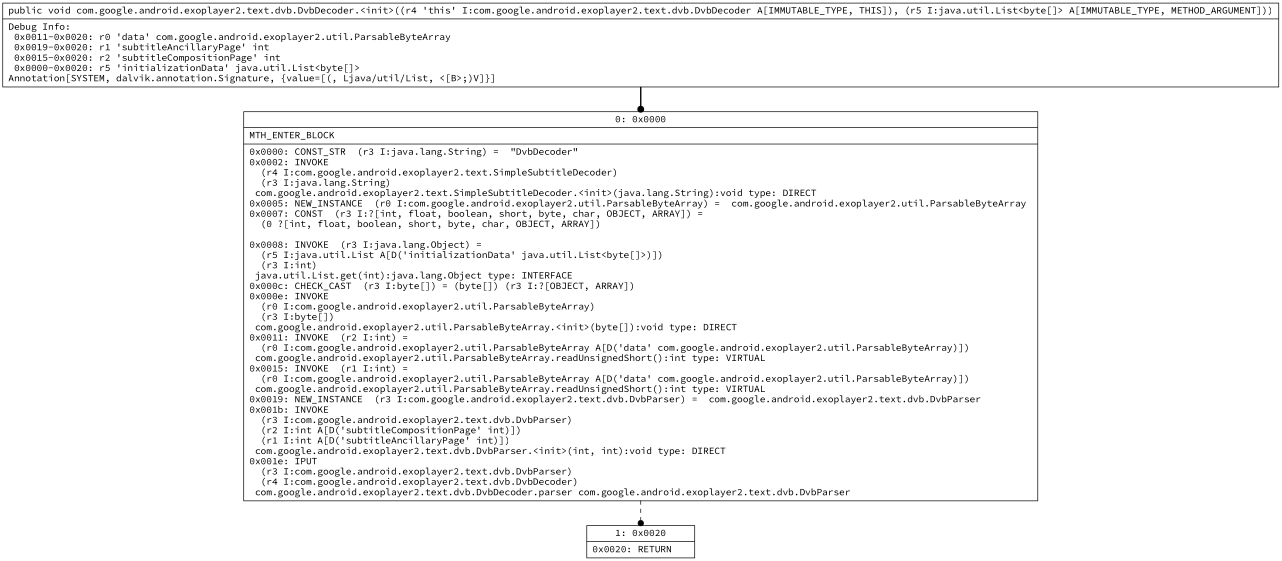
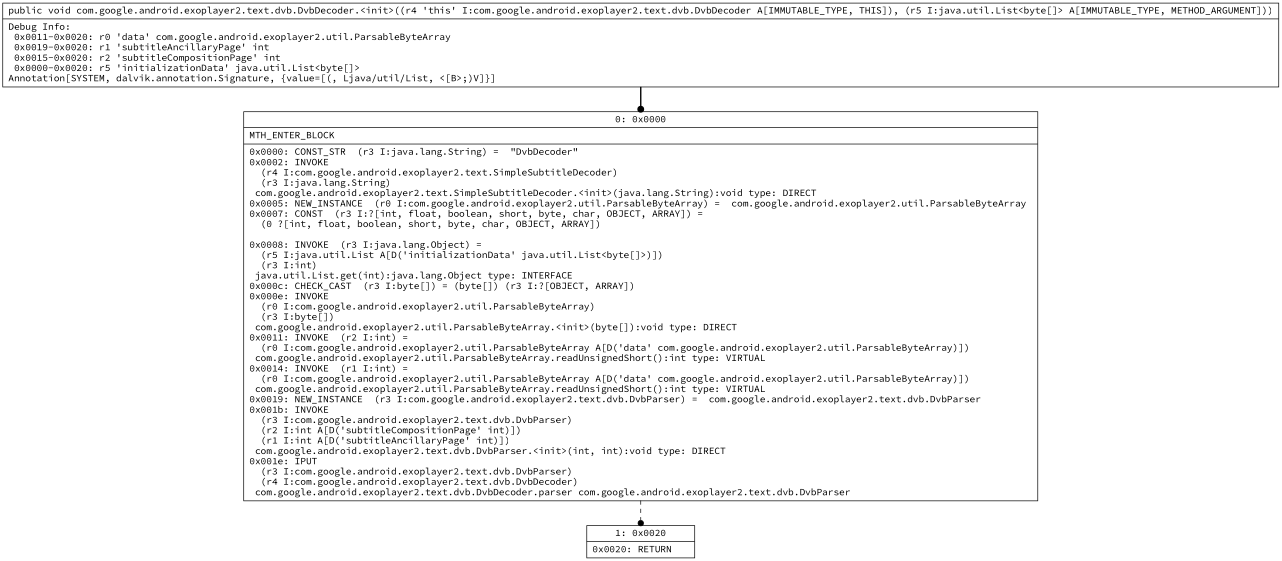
  digraph {
    fontname="Source Code Pro"
    node [shape=record fontname="Source Code Pro"]
    edge [arrowhead=dot fontname="Source Code Pro"]
-   n1 [label="{0\:\ 0x0000|MTH_ENTER_BLOCK\l|0x0000: CONST_STR  (r3 I:java.lang.String) =  \"DvbDecoder\" \l0x0002: INVOKE  \l  (r4 I:com.google.android.exoplayer2.text.SimpleSubtitleDecoder)\l  (r3 I:java.lang.String)\l com.google.android.exoplayer2.text.SimpleSubtitleDecoder.\<init\>(java.lang.String):void type: DIRECT \l0x0005: NEW_INSTANCE  (r0 I:com.google.android.exoplayer2.util.ParsableByteArray) =  com.google.android.exoplayer2.util.ParsableByteArray \l0x0007: CONST  (r3 I:?[int, float, boolean, short, byte, char, OBJECT, ARRAY]) = \l  (0 ?[int, float, boolean, short, byte, char, OBJECT, ARRAY])\l \l0x0008: INVOKE  (r3 I:java.lang.Object) = \l  (r5 I:java.util.List A[D('initializationData' java.util.List\<byte[]\>)])\l  (r3 I:int)\l java.util.List.get(int):java.lang.Object type: INTERFACE \l0x000c: CHECK_CAST  (r3 I:byte[]) = (byte[]) (r3 I:?[OBJECT, ARRAY]) \l0x000e: INVOKE  \l  (r0 I:com.google.android.exoplayer2.util.ParsableByteArray)\l  (r3 I:byte[])\l com.google.android.exoplayer2.util.ParsableByteArray.\<init\>(byte[]):void type: DIRECT \l0x0011: INVOKE  (r2 I:int) = \l  (r0 I:com.google.android.exoplayer2.util.ParsableByteArray A[D('data' com.google.android.exoplayer2.util.ParsableByteArray)])\l com.google.android.exoplayer2.util.ParsableByteArray.readUnsignedShort():int type: VIRTUAL \l0x0015: INVOKE  (r1 I:int) = \l  (r0 I:com.google.android.exoplayer2.util.ParsableByteArray A[D('data' com.google.android.exoplayer2.util.ParsableByteArray)])\l com.google.android.exoplayer2.util.ParsableByteArray.readUnsignedShort():int type: VIRTUAL \l0x0019: NEW_INSTANCE  (r3 I:com.google.android.exoplayer2.text.dvb.DvbParser) =  com.google.android.exoplayer2.text.dvb.DvbParser \l0x001b: INVOKE  \l  (r3 I:com.google.android.exoplayer2.text.dvb.DvbParser)\l  (r2 I:int A[D('subtitleCompositionPage' int)])\l  (r1 I:int A[D('subtitleAncillaryPage' int)])\l com.google.android.exoplayer2.text.dvb.DvbParser.\<init\>(int, int):void type: DIRECT \l0x001e: IPUT  \l  (r3 I:com.google.android.exoplayer2.text.dvb.DvbParser)\l  (r4 I:com.google.android.exoplayer2.text.dvb.DvbDecoder)\l com.google.android.exoplayer2.text.dvb.DvbDecoder.parser com.google.android.exoplayer2.text.dvb.DvbParser \l}"]
+   n1 [label="{0\:\ 0x0000|MTH_ENTER_BLOCK\l|0x0000: CONST_STR  (r3 I:java.lang.String) =  \"DvbDecoder\" \l0x0002: INVOKE  \l  (r4 I:com.google.android.exoplayer2.text.SimpleSubtitleDecoder)\l  (r3 I:java.lang.String)\l com.google.android.exoplayer2.text.SimpleSubtitleDecoder.\<init\>(java.lang.String):void type: DIRECT \l0x0005: NEW_INSTANCE  (r0 I:com.google.android.exoplayer2.util.ParsableByteArray) =  com.google.android.exoplayer2.util.ParsableByteArray \l0x0007: CONST  (r3 I:?[int, float, boolean, short, byte, char, OBJECT, ARRAY]) = \l  (0 ?[int, float, boolean, short, byte, char, OBJECT, ARRAY])\l \l0x0008: INVOKE  (r3 I:java.lang.Object) = \l  (r5 I:java.util.List A[D('initializationData' java.util.List\<byte[]\>)])\l  (r3 I:int)\l java.util.List.get(int):java.lang.Object type: INTERFACE \l0x000c: CHECK_CAST  (r3 I:byte[]) = (byte[]) (r3 I:?[OBJECT, ARRAY]) \l0x000e: INVOKE  \l  (r0 I:com.google.android.exoplayer2.util.ParsableByteArray)\l  (r3 I:byte[])\l com.google.android.exoplayer2.util.ParsableByteArray.\<init\>(byte[]):void type: DIRECT \l0x0011: INVOKE  (r2 I:int) = \l  (r0 I:com.google.android.exoplayer2.util.ParsableByteArray A[D('data' com.google.android.exoplayer2.util.ParsableByteArray)])\l com.google.android.exoplayer2.util.ParsableByteArray.readUnsignedShort():int type: VIRTUAL \l0x0014: INVOKE  (r1 I:int) = \l  (r0 I:com.google.android.exoplayer2.util.ParsableByteArray A[D('data' com.google.android.exoplayer2.util.ParsableByteArray)])\l com.google.android.exoplayer2.util.ParsableByteArray.readUnsignedShort():int type: VIRTUAL \l0x0019: NEW_INSTANCE  (r3 I:com.google.android.exoplayer2.text.dvb.DvbParser) =  com.google.android.exoplayer2.text.dvb.DvbParser \l0x001b: INVOKE  \l  (r3 I:com.google.android.exoplayer2.text.dvb.DvbParser)\l  (r2 I:int A[D('subtitleCompositionPage' int)])\l  (r1 I:int A[D('subtitleAncillaryPage' int)])\l com.google.android.exoplayer2.text.dvb.DvbParser.\<init\>(int, int):void type: DIRECT \l0x001e: IPUT  \l  (r3 I:com.google.android.exoplayer2.text.dvb.DvbParser)\l  (r4 I:com.google.android.exoplayer2.text.dvb.DvbDecoder)\l com.google.android.exoplayer2.text.dvb.DvbDecoder.parser com.google.android.exoplayer2.text.dvb.DvbParser \l}"]
    n2 [label="{1\:\ 0x0020|0x0020: RETURN   \l}"]
    n3 [label="{public void com.google.android.exoplayer2.text.dvb.DvbDecoder.\<init\>((r4 'this' I:com.google.android.exoplayer2.text.dvb.DvbDecoder A[IMMUTABLE_TYPE, THIS]), (r5 I:java.util.List\<byte[]\> A[IMMUTABLE_TYPE, METHOD_ARGUMENT]))  | Debug Info:\l  0x0011\-0x0020: r0 'data' com.google.android.exoplayer2.util.ParsableByteArray\l  0x0019\-0x0020: r1 'subtitleAncillaryPage' int\l  0x0015\-0x0020: r2 'subtitleCompositionPage' int\l  0x0000\-0x0020: r5 'initializationData' java.util.List\<byte[]\>\lAnnotation[SYSTEM, dalvik.annotation.Signature, \{value=[(, Ljava\/util\/List, \<[B\>;)V]\}]\l}"]
    n1 -> n2 [style=dashed]
    n3 -> n1 [style=bold]
  }
